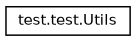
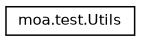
  digraph {
    rankdir=LR
-   n1 [color=black fillcolor=white fontname=Helvetica fontsize=10 height=0.2 label="test.test.Utils" shape=record style=filled width=0.4]
+   n1 [color=black fillcolor=white fontname=Helvetica fontsize=10 height=0.2 label="moa.test.Utils" shape=record style=filled width=0.4]
  }
